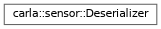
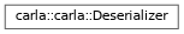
  digraph {
    rankdir=LR
-   n1 [color=grey40 fillcolor=white fontname=Helvetica fontsize=10 height=0.2 label="carla::sensor::Deserializer" shape=box style=filled width=0.4]
+   n1 [color=grey40 fillcolor=white fontname=Helvetica fontsize=10 height=0.2 label="carla::carla::Deserializer" shape=box style=filled width=0.4]
  }
